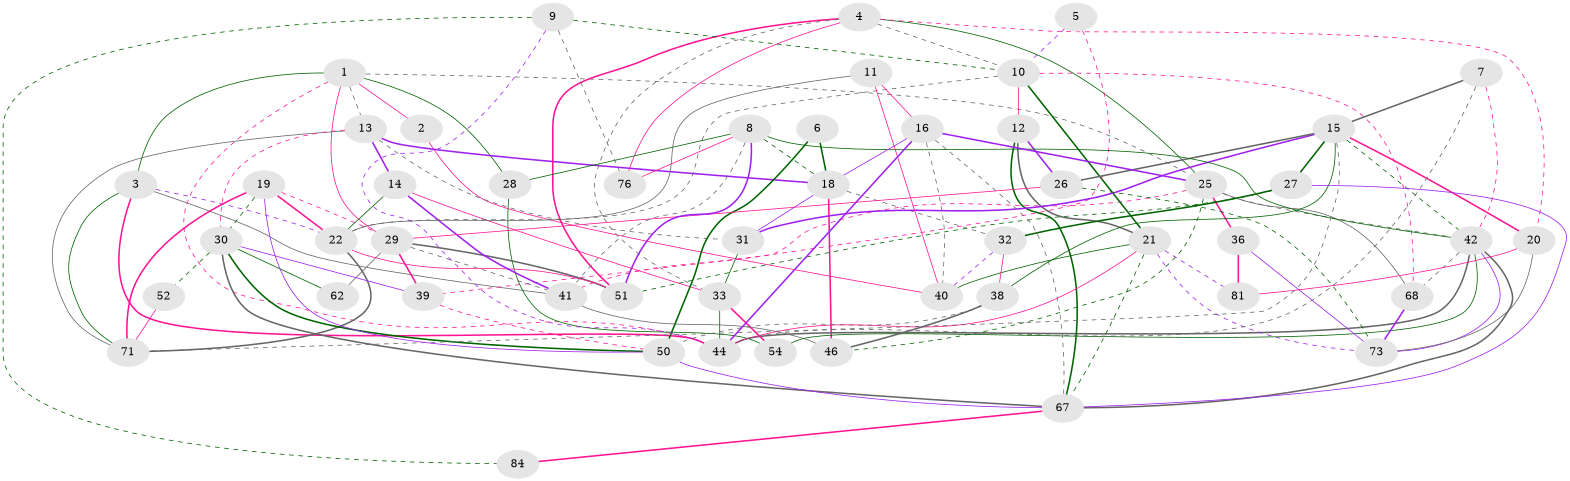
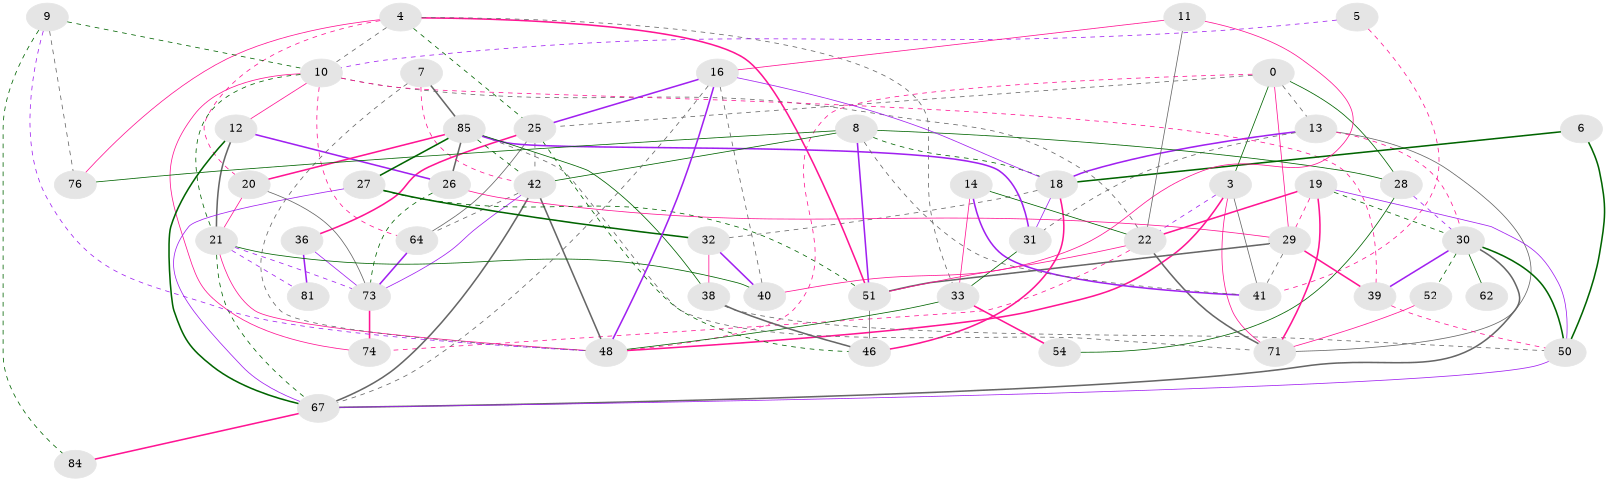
  graph {
    node [color=gray90 style=filled]
    edge [color=deeppink style=solid]
-   1 [super="+58"]
-   2
+   1 [super="+58" label=0]
    3 [super="+24"]
    13 [super="+63"]
    25 [super="+85"]
    28 [super="+34"]
    29 [super="+56"]
-   44 [super="+48"]
+   44 [super="+48" label=48]
    40 [super="+60"]
    22 [super="+37"]
    41 [super="+55"]
    71 [super="+82"]
    18 [super="+66"]
    14 [super="+53"]
    30 [super="+72"]
    31 [super="+45"]
    42 [super="+65"]
-   64 [label=68]
+   64
    46 [super="+61"]
    36
    54
    51 [super="+68"]
    39
    62
+   74
    4 [super="+35"]
    10 [super="+75"]
    20
    33 [super="+80"]
    76
    12 [super="+57"]
    21 [super="+49"]
    73 [super="+78"]
    81
    5
    32
    6
    50 [super="+59"]
    67 [super="+83"]
-   15 [super="+17"]
+   15 [super="+17" label=85]
    26
    27 [super="+43"]
    38
    7
    8 [super="+69"]
    9
    84
    11 [super="+47"]
    16 [super="+79"]
    52
    19 [super="+23"]
-   1 -- 2
    1 -- 3 [color=darkgreen]
    1 -- 13 [color=gray40 style=dashed]
    1 -- 25 [color=gray40 style=dashed]
    1 -- 28 [color=darkgreen]
    1 -- 29 [weight=2]
    1 -- 44 [style=dashed]
-   2 -- 40
    3 -- 44 [style=bold]
    3 -- 22 [color=purple style=dashed]
    3 -- 41 [color=gray40]
-   3 -- 71 [color=darkgreen]
+   3 -- 71
    13 -- 71 [color=gray40]
    13 -- 18 [color=purple style=bold]
-   13 -- 14 [color=purple style=bold]
    13 -- 30 [style=dashed]
    13 -- 31 [color=gray40 style=dashed]
    25 -- 42 [color=gray40 style=dashed]
    25 -- 64 [color=gray40]
    25 -- 46 [color=darkgreen style=dashed]
    25 -- 36 [style=bold]
+   28 -- 30 [color=purple style=dashed]
    28 -- 54 [color=darkgreen]
    29 -- 41 [color=gray40 style=dashed]
    29 -- 51 [color=gray40 style=bold]
    29 -- 39 [style=bold]
-   29 -- 62 [color=gray40 weight=2]
    22 -- 71 [color=gray40 style=bold]
    22 -- 51
-   41 -- 46 [color=gray40]
+   22 -- 74 [style=dashed]
+   51 -- 46 [color=gray40]
    18 -- 31 [color=purple]
    18 -- 46 [style=bold weight=2]
    18 -- 32 [color=gray40 style=dashed]
    14 -- 22 [color=darkgreen]
    14 -- 41 [color=purple style=bold weight=2]
    14 -- 33
-   30 -- 39 [color=purple]
+   30 -- 39 [color=purple style=bold]
    30 -- 62 [color=darkgreen]
    30 -- 50 [color=darkgreen style=bold]
    30 -- 67 [color=gray40 style=bold]
    30 -- 52 [color=darkgreen style=dashed]
    31 -- 33 [color=darkgreen]
    42 -- 44 [color=gray40 style=bold]
    42 -- 64 [color=gray40 style=dashed]
-   42 -- 54 [color=darkgreen]
    42 -- 73 [color=purple]
    42 -- 67 [color=gray40 style=bold]
    64 -- 73 [color=purple style=bold]
    36 -- 73 [color=purple]
-   36 -- 81 [style=bold]
+   36 -- 81 [color=purple style=bold]
    39 -- 50 [style=dashed]
-   4 -- 25 [color=darkgreen]
+   4 -- 25 [color=darkgreen style=dashed]
    4 -- 51 [style=bold]
    4 -- 10 [color=gray40 style=dashed]
    4 -- 20 [style=dashed]
    4 -- 33 [color=gray40 style=dashed]
    4 -- 76
    10 -- 22 [color=gray40 style=dashed]
    10 -- 64 [style=dashed]
-   25 -- 39 [style=dashed]
+   10 -- 39 [style=dashed]
+   10 -- 74
    10 -- 12
-   10 -- 21 [color=darkgreen style=bold]
+   10 -- 21 [color=darkgreen style=dashed]
    20 -- 73 [color=gray40]
-   20 -- 81
+   20 -- 21
    33 -- 44 [color=darkgreen]
    33 -- 54 [style=bold]
    12 -- 21 [color=gray40 style=bold]
    12 -- 67 [color=darkgreen style=bold]
    12 -- 26 [color=purple style=bold]
    21 -- 44
    21 -- 40 [color=darkgreen]
    21 -- 73 [color=purple style=dashed]
    21 -- 81 [color=purple style=dashed]
    21 -- 67 [color=darkgreen style=dashed]
+   73 -- 74 [style=bold]
    5 -- 41 [style=dashed]
    5 -- 10 [color=purple style=dashed]
-   32 -- 40 [color=purple style=dashed]
+   32 -- 40 [color=purple style=bold]
    32 -- 38
    6 -- 18 [color=darkgreen style=bold]
    6 -- 50 [color=darkgreen style=bold]
    50 -- 67 [color=purple]
    67 -- 84 [style=bold]
    15 -- 71 [color=gray40 style=dashed]
    15 -- 31 [color=purple style=bold]
    15 -- 42 [color=darkgreen style=dashed]
    15 -- 20 [style=bold]
    15 -- 26 [color=gray40 style=bold]
    15 -- 27 [color=darkgreen style=bold weight=2]
    15 -- 38 [color=darkgreen]
    26 -- 29
    26 -- 73 [color=darkgreen style=dashed]
    27 -- 51 [color=darkgreen style=dashed]
    27 -- 32 [color=darkgreen style=bold]
    27 -- 67 [color=purple]
    38 -- 46 [color=gray40 style=bold]
    38 -- 50 [color=gray40 style=dashed weight=2]
    7 -- 44 [color=gray40 style=dashed]
    7 -- 42 [style=dashed]
    7 -- 15 [color=gray40 style=bold]
    8 -- 28 [color=darkgreen]
    8 -- 41 [color=gray40 style=dashed]
    8 -- 18 [color=darkgreen style=dashed]
    8 -- 42 [color=darkgreen]
    8 -- 51 [color=purple style=bold]
-   8 -- 76
+   8 -- 76 [color=darkgreen]
    9 -- 44 [color=purple style=dashed]
    9 -- 10 [color=darkgreen style=dashed]
    9 -- 76 [color=gray40 style=dashed]
    9 -- 84 [color=darkgreen style=dashed]
    11 -- 40
    11 -- 22 [color=gray40]
    11 -- 16
    16 -- 25 [color=purple style=bold]
    16 -- 44 [color=purple style=bold]
    16 -- 40 [color=gray40 style=dashed]
    16 -- 18 [color=purple]
    16 -- 67 [color=gray40 style=dashed]
    52 -- 71
    19 -- 29 [style=dashed]
    19 -- 22 [style=bold]
    19 -- 71 [style=bold]
    19 -- 30 [color=darkgreen style=dashed]
    19 -- 50 [color=purple]
  }
